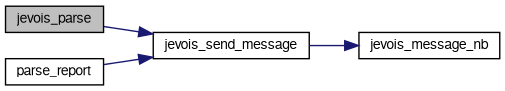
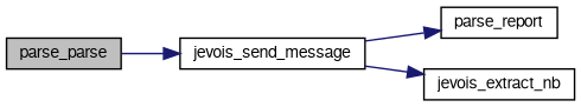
  digraph {
    rankdir=LR
    node [color=black fillcolor=white fontname=FreeSans fontsize=10 shape=record style=filled]
    edge [color=midnightblue fontname=FreeSans fontsize=10 labelfontname=FreeSans labelfontsize=10 style=solid]
-   n1 [fillcolor=grey75 fontcolor=black height=0.2 label=jevois_parse width=0.4]
+   n1 [fillcolor=grey75 fontcolor=black height=0.2 label=parse_parse width=0.4]
    n2 [height=0.2 label=jevois_send_message width=0.4]
    n3 [height=0.2 label=parse_report width=0.4]
-   n4 [height=0.2 label=jevois_message_nb width=0.4]
+   n4 [height=0.2 label=jevois_extract_nb width=0.4]
    n1 -> n2
-   n3 -> n2
+   n2 -> n3
    n2 -> n4
  }
